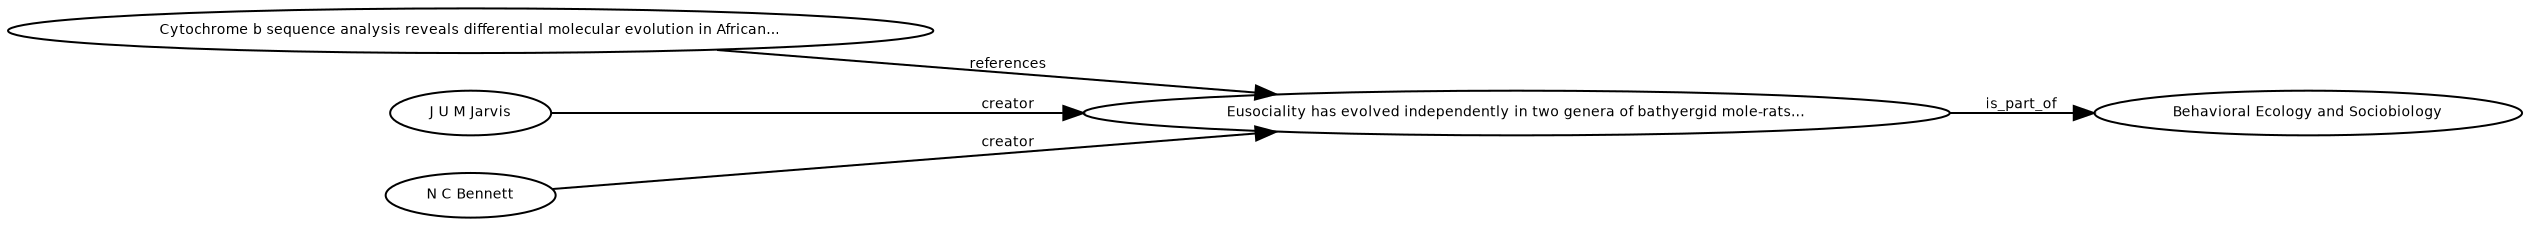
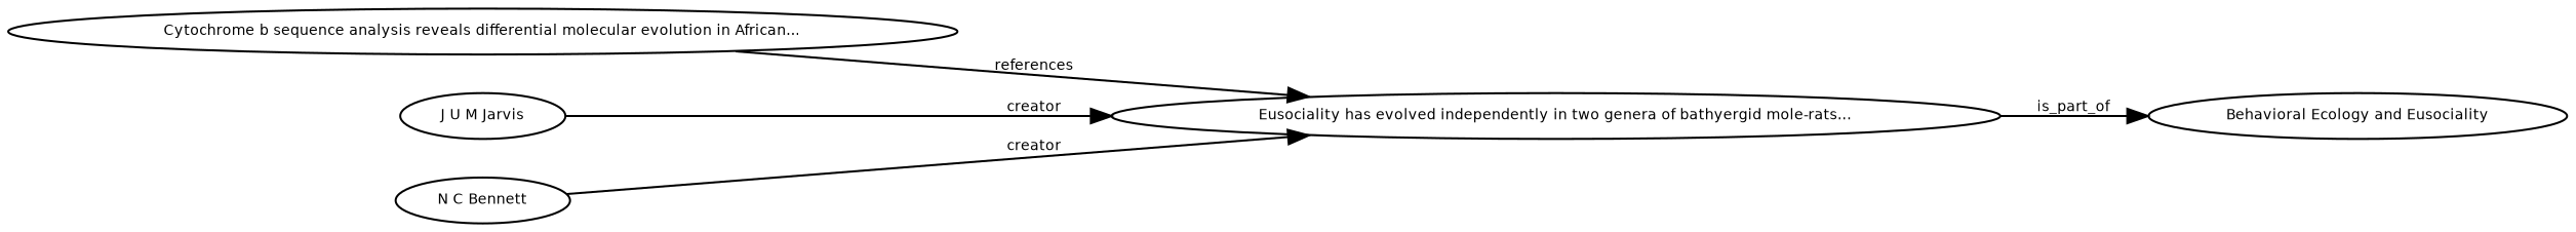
  digraph {
    rankdir=LR
    node [fontname=Helvetica fontsize=7]
    edge [fontname=Helvetica fontsize=7]
    n1 [height=0.27433100247 label="Eusociality has evolved independently in two genera of bathyergid mole-rats..." width=0.27433100247]
-   n2 [height=0.27433100247 label="Behavioral Ecology and Sociobiology" width=0.27433100247]
+   n2 [height=0.27433100247 label="Behavioral Ecology and Eusociality" width=0.27433100247]
    n3 [height=0.27433100247 label="Cytochrome b sequence analysis reveals differential molecular evolution in African..." width=0.27433100247]
    n4 [height=0.27433100247 label="J U M Jarvis" width=0.27433100247]
    n5 [height=0.27433100247 label="N C Bennett" width=0.27433100247]
    n1 -> n2 [label=is_part_of]
    n3 -> n1 [label=references]
    n4 -> n1 [label=creator]
    n5 -> n1 [label=creator]
  }
